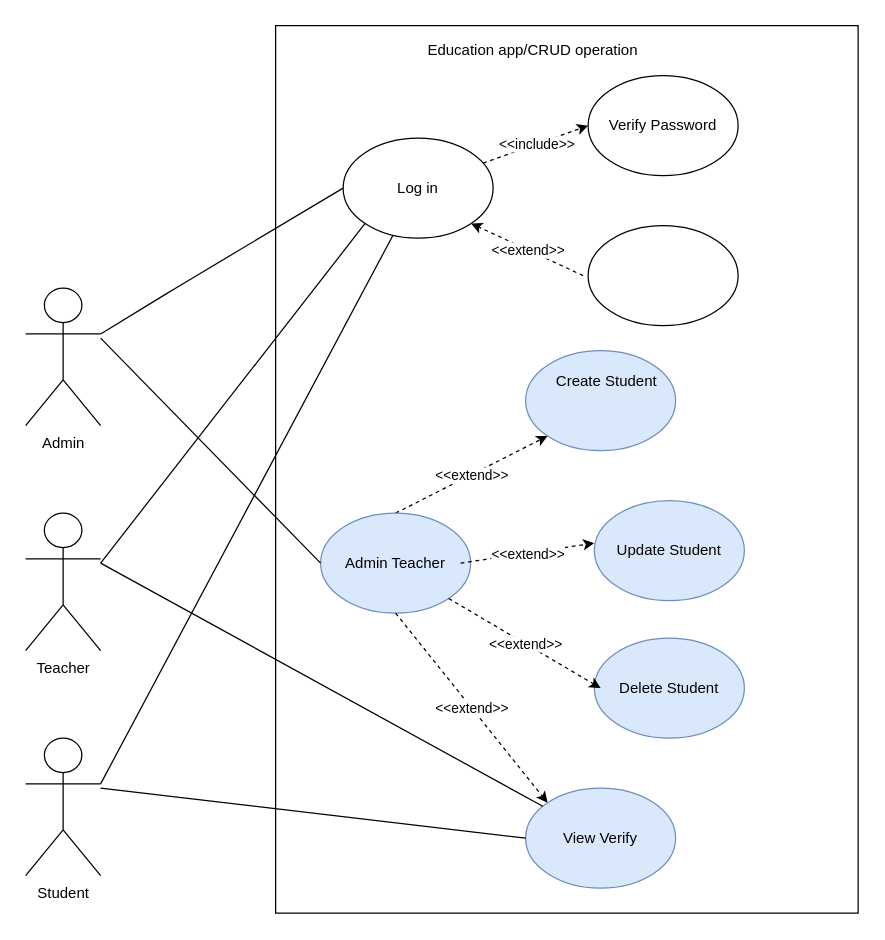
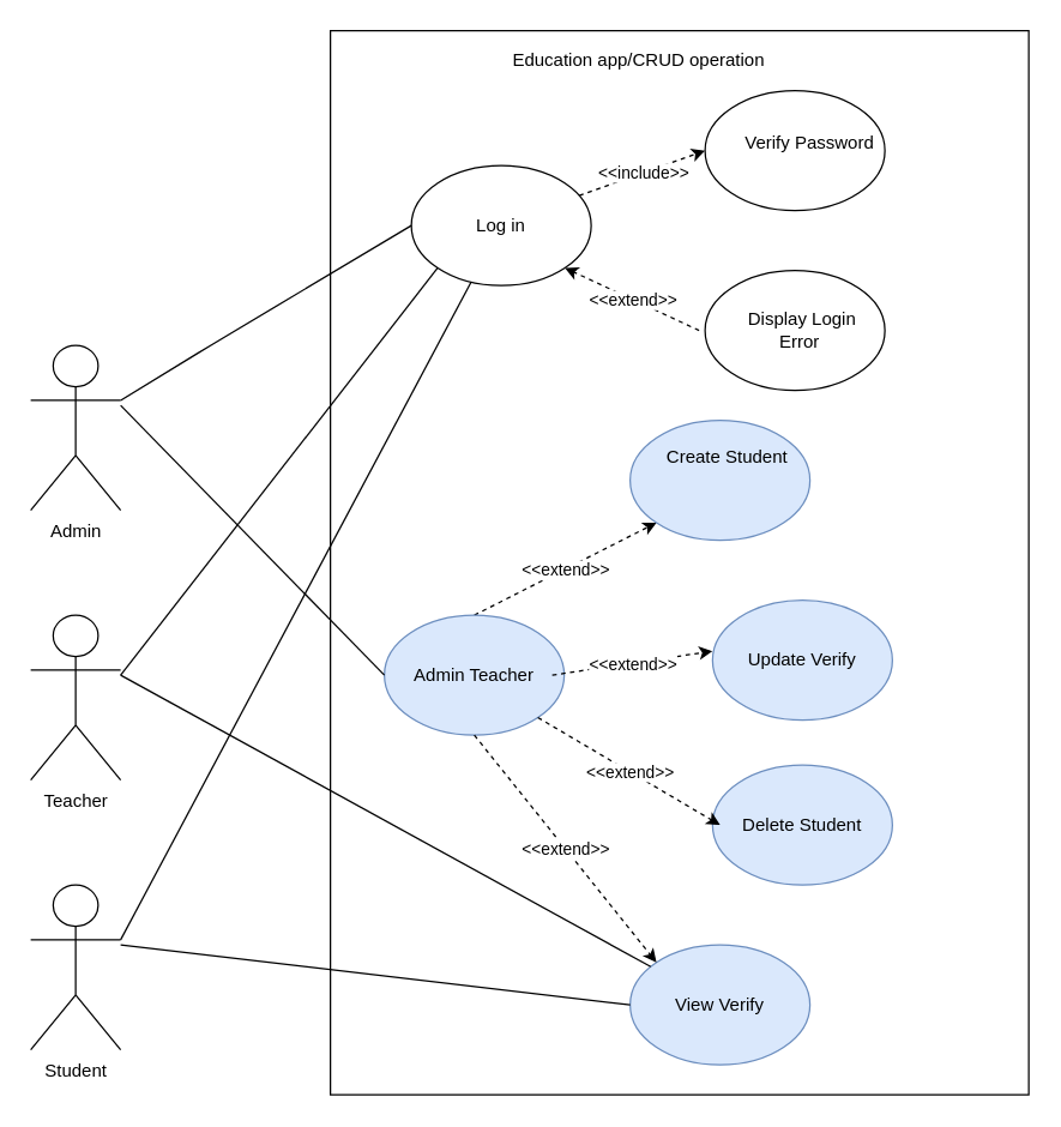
  <mxCell id="0" />
  <mxCell id="1" parent="0" />
  <mxCell id="2" value="" style="rounded=0;whiteSpace=wrap;html=1;" parent="1" vertex="1"><mxGeometry x="220" y="20" width="466" height="710" as="geometry" /></mxCell>
  <mxCell id="3" value="Education app/CRUD operation" style="text;html=1;strokeColor=none;fillColor=none;align=center;verticalAlign=middle;whiteSpace=wrap;rounded=0;" parent="1" vertex="1"><mxGeometry x="326" y="30" width="200" height="20" as="geometry" /></mxCell>
  <mxCell id="4" value="" style="ellipse;whiteSpace=wrap;html=1;" parent="1" vertex="1"><mxGeometry x="274" y="110" width="120" height="80" as="geometry" /></mxCell>
  <mxCell id="5" value="Admin" style="shape=umlActor;verticalLabelPosition=bottom;verticalAlign=top;html=1;outlineConnect=0;" parent="1" vertex="1"><mxGeometry x="20" y="230" width="60" height="110" as="geometry" /></mxCell>
  <mxCell id="6" value="Log in" style="text;html=1;strokeColor=none;fillColor=none;align=center;verticalAlign=middle;whiteSpace=wrap;rounded=0;" parent="1" vertex="1"><mxGeometry x="314" y="140" width="40" height="20" as="geometry" /></mxCell>
  <mxCell id="7" value="" style="endArrow=none;html=1;entryX=0;entryY=0.5;entryDx=0;entryDy=0;exitX=1;exitY=0.333;exitDx=0;exitDy=0;exitPerimeter=0;" parent="1" source="5" target="4" edge="1"><mxGeometry width="50" height="50" relative="1" as="geometry"><mxPoint x="310" y="300" as="sourcePoint" /><mxPoint x="360" y="250" as="targetPoint" /><Array as="points"><mxPoint x="140" y="230" /></Array></mxGeometry></mxCell>
  <mxCell id="8" value="" style="ellipse;whiteSpace=wrap;html=1;" parent="1" vertex="1"><mxGeometry x="470" y="60" width="120" height="80" as="geometry" /></mxCell>
- <mxCell id="9" value="Verify Password" style="text;html=1;strokeColor=none;fillColor=none;align=center;verticalAlign=middle;whiteSpace=wrap;rounded=0;" parent="1" vertex="1"><mxGeometry x="485" y="90" width="90" height="20" as="geometry" /></mxCell>
+ <mxCell id="9" value="Verify Password" style="text;html=1;strokeColor=none;fillColor=none;align=center;verticalAlign=middle;whiteSpace=wrap;rounded=0;" parent="1" vertex="1"><mxGeometry x="495" y="85" width="90" height="20" as="geometry" /></mxCell>
  <mxCell id="10" value="" style="ellipse;whiteSpace=wrap;html=1;" parent="1" vertex="1"><mxGeometry x="470" y="180" width="120" height="80" as="geometry" /></mxCell>
+ <mxCell id="11" value="Display Login Error&amp;nbsp;" style="text;html=1;strokeColor=none;fillColor=none;align=center;verticalAlign=middle;whiteSpace=wrap;rounded=0;" parent="1" vertex="1"><mxGeometry x="485" y="210" width="100" height="20" as="geometry" /></mxCell>
  <mxCell id="12" value="" style="endArrow=classic;html=1;entryX=0;entryY=0.5;entryDx=0;entryDy=0;dashed=1;" parent="1" target="8" edge="1"><mxGeometry relative="1" as="geometry"><mxPoint x="386" y="130" as="sourcePoint" /><mxPoint x="476" y="130" as="targetPoint" /></mxGeometry></mxCell>
  <mxCell id="13" value="&amp;lt;&amp;lt;include&amp;gt;&amp;gt;" style="edgeLabel;resizable=0;html=1;align=center;verticalAlign=middle;" parent="12" connectable="0" vertex="1"><mxGeometry relative="1" as="geometry" /></mxCell>
  <mxCell id="14" value="" style="endArrow=classic;html=1;dashed=1;entryX=1;entryY=1;entryDx=0;entryDy=0;" parent="1" target="4" edge="1"><mxGeometry relative="1" as="geometry"><mxPoint x="466" y="220" as="sourcePoint" /><mxPoint x="566" y="220" as="targetPoint" /></mxGeometry></mxCell>
  <mxCell id="15" value="&amp;lt;&amp;lt;extend&amp;gt;&amp;gt;" style="edgeLabel;resizable=0;html=1;align=center;verticalAlign=middle;" parent="14" connectable="0" vertex="1"><mxGeometry relative="1" as="geometry" /></mxCell>
  <mxCell id="16" value="" style="endArrow=classic;html=1;dashed=1;entryX=0;entryY=1;entryDx=0;entryDy=0;exitX=0.5;exitY=0;exitDx=0;exitDy=0;" parent="1" source="18" target="20" edge="1"><mxGeometry relative="1" as="geometry"><mxPoint x="482.652" y="488.336" as="sourcePoint" /><mxPoint x="388.426" y="551.716" as="targetPoint" /></mxGeometry></mxCell>
  <mxCell id="17" value="&amp;lt;&amp;lt;extend&amp;gt;&amp;gt;" style="edgeLabel;resizable=0;html=1;align=center;verticalAlign=middle;" parent="16" connectable="0" vertex="1"><mxGeometry relative="1" as="geometry" /></mxCell>
  <mxCell id="18" value="" style="ellipse;whiteSpace=wrap;html=1;fillColor=#dae8fc;strokeColor=#6c8ebf;" parent="1" vertex="1"><mxGeometry x="256" y="410" width="120" height="80" as="geometry" /></mxCell>
  <mxCell id="19" value="Admin Teacher" style="text;html=1;strokeColor=none;fillColor=none;align=center;verticalAlign=middle;whiteSpace=wrap;rounded=0;" parent="1" vertex="1"><mxGeometry x="271" y="440" width="90" height="20" as="geometry" /></mxCell>
  <mxCell id="20" value="" style="ellipse;whiteSpace=wrap;html=1;fillColor=#dae8fc;strokeColor=#6c8ebf;" parent="1" vertex="1"><mxGeometry x="420" y="280" width="120" height="80" as="geometry" /></mxCell>
  <mxCell id="21" value="" style="ellipse;whiteSpace=wrap;html=1;fillColor=#dae8fc;strokeColor=#6c8ebf;" parent="1" vertex="1"><mxGeometry x="475" y="400" width="120" height="80" as="geometry" /></mxCell>
  <mxCell id="22" value="" style="ellipse;whiteSpace=wrap;html=1;fillColor=#dae8fc;strokeColor=#6c8ebf;" parent="1" vertex="1"><mxGeometry x="475" y="510" width="120" height="80" as="geometry" /></mxCell>
  <mxCell id="23" value="" style="ellipse;whiteSpace=wrap;html=1;fillColor=#dae8fc;strokeColor=#6c8ebf;" parent="1" vertex="1"><mxGeometry x="420" y="630" width="120" height="80" as="geometry" /></mxCell>
  <mxCell id="24" value="Create Student" style="text;html=1;strokeColor=none;fillColor=none;align=center;verticalAlign=middle;whiteSpace=wrap;rounded=0;" parent="1" vertex="1"><mxGeometry x="440" y="295" width="90" height="20" as="geometry" /></mxCell>
- <mxCell id="25" value="Update Student" style="text;html=1;strokeColor=none;fillColor=none;align=center;verticalAlign=middle;whiteSpace=wrap;rounded=0;" parent="1" vertex="1"><mxGeometry x="490" y="430" width="90" height="20" as="geometry" /></mxCell>
+ <mxCell id="25" value="Update Verify" style="text;html=1;strokeColor=none;fillColor=none;align=center;verticalAlign=middle;whiteSpace=wrap;rounded=0;" parent="1" vertex="1"><mxGeometry x="490" y="430" width="90" height="20" as="geometry" /></mxCell>
  <mxCell id="26" value="Delete Student" style="text;html=1;strokeColor=none;fillColor=none;align=center;verticalAlign=middle;whiteSpace=wrap;rounded=0;" parent="1" vertex="1"><mxGeometry x="490" y="540" width="90" height="20" as="geometry" /></mxCell>
  <mxCell id="27" value="View Verify" style="text;html=1;strokeColor=none;fillColor=none;align=center;verticalAlign=middle;whiteSpace=wrap;rounded=0;" parent="1" vertex="1"><mxGeometry x="440" y="660" width="80" height="20" as="geometry" /></mxCell>
  <mxCell id="28" value="" style="endArrow=classic;html=1;dashed=1;entryX=0;entryY=0.425;entryDx=0;entryDy=0;entryPerimeter=0;" parent="1" target="21" edge="1"><mxGeometry relative="1" as="geometry"><mxPoint x="368" y="450" as="sourcePoint" /><mxPoint x="447.574" y="358.284" as="targetPoint" /></mxGeometry></mxCell>
  <mxCell id="29" value="&amp;lt;&amp;lt;extend&amp;gt;&amp;gt;" style="edgeLabel;resizable=0;html=1;align=center;verticalAlign=middle;" parent="28" connectable="0" vertex="1"><mxGeometry relative="1" as="geometry" /></mxCell>
  <mxCell id="30" value="" style="endArrow=classic;html=1;dashed=1;exitX=1;exitY=1;exitDx=0;exitDy=0;" parent="1" source="18" edge="1"><mxGeometry relative="1" as="geometry"><mxPoint x="378.426" y="441.716" as="sourcePoint" /><mxPoint x="480" y="550" as="targetPoint" /></mxGeometry></mxCell>
  <mxCell id="31" value="&amp;lt;&amp;lt;extend&amp;gt;&amp;gt;" style="edgeLabel;resizable=0;html=1;align=center;verticalAlign=middle;" parent="30" connectable="0" vertex="1"><mxGeometry relative="1" as="geometry" /></mxCell>
  <mxCell id="32" value="" style="endArrow=classic;html=1;dashed=1;entryX=0;entryY=0;entryDx=0;entryDy=0;exitX=0.5;exitY=1;exitDx=0;exitDy=0;" parent="1" source="18" target="23" edge="1"><mxGeometry relative="1" as="geometry"><mxPoint x="388.426" y="451.716" as="sourcePoint" /><mxPoint x="467.574" y="378.284" as="targetPoint" /></mxGeometry></mxCell>
  <mxCell id="33" value="&amp;lt;&amp;lt;extend&amp;gt;&amp;gt;" style="edgeLabel;resizable=0;html=1;align=center;verticalAlign=middle;" parent="32" connectable="0" vertex="1"><mxGeometry relative="1" as="geometry" /></mxCell>
  <mxCell id="34" value="" style="endArrow=none;html=1;entryX=0;entryY=0.5;entryDx=0;entryDy=0;" parent="1" target="18" edge="1"><mxGeometry width="50" height="50" relative="1" as="geometry"><mxPoint x="80" y="270" as="sourcePoint" /><mxPoint x="290" y="250" as="targetPoint" /></mxGeometry></mxCell>
  <mxCell id="35" value="Student" style="shape=umlActor;verticalLabelPosition=bottom;verticalAlign=top;html=1;outlineConnect=0;" parent="1" vertex="1"><mxGeometry x="20" y="590" width="60" height="110" as="geometry" /></mxCell>
  <mxCell id="36" value="" style="endArrow=none;html=1;exitX=1;exitY=0.333;exitDx=0;exitDy=0;exitPerimeter=0;" parent="1" source="35" target="4" edge="1"><mxGeometry width="50" height="50" relative="1" as="geometry"><mxPoint x="360" y="300" as="sourcePoint" /><mxPoint x="410" y="250" as="targetPoint" /></mxGeometry></mxCell>
  <mxCell id="37" value="" style="endArrow=none;html=1;entryX=0;entryY=0.5;entryDx=0;entryDy=0;" parent="1" target="23" edge="1"><mxGeometry width="50" height="50" relative="1" as="geometry"><mxPoint x="80" y="630" as="sourcePoint" /><mxPoint x="180" y="590" as="targetPoint" /></mxGeometry></mxCell>
  <mxCell id="38" value="Teacher" style="shape=umlActor;verticalLabelPosition=bottom;verticalAlign=top;html=1;outlineConnect=0;" parent="1" vertex="1"><mxGeometry x="20" y="410" width="60" height="110" as="geometry" /></mxCell>
  <mxCell id="39" value="" style="endArrow=none;html=1;entryX=0;entryY=1;entryDx=0;entryDy=0;" parent="1" target="4" edge="1"><mxGeometry width="50" height="50" relative="1" as="geometry"><mxPoint x="80" y="450" as="sourcePoint" /><mxPoint x="130" y="400" as="targetPoint" /></mxGeometry></mxCell>
  <mxCell id="40" value="" style="endArrow=none;html=1;" parent="1" target="23" edge="1"><mxGeometry width="50" height="50" relative="1" as="geometry"><mxPoint x="80" y="450" as="sourcePoint" /><mxPoint x="320" y="580" as="targetPoint" /></mxGeometry></mxCell>
